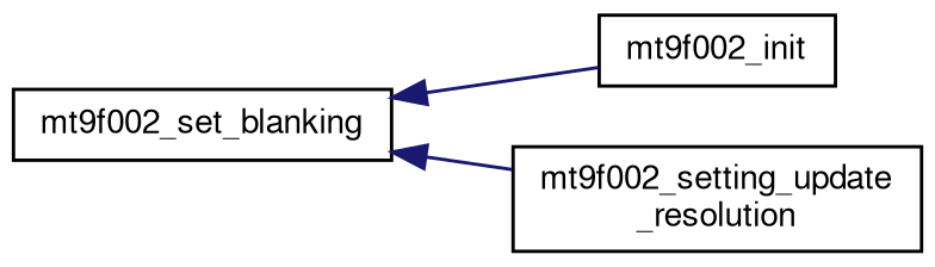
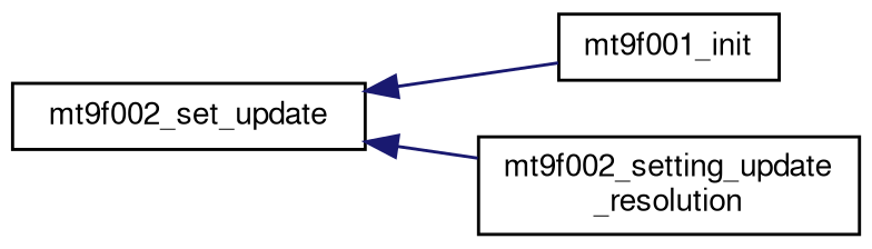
  digraph {
    rankdir=LR
    node [color=black fillcolor=white fontname=FreeSans fontsize=10 shape=record style=filled]
    edge [color=midnightblue dir=back fontname=FreeSans fontsize=10 labelfontname=FreeSans labelfontsize=10 style=solid]
-   n1 [height=0.2 label=mt9f002_set_blanking width=0.4]
-   n2 [height=0.2 label=mt9f002_init width=0.4]
+   n1 [height=0.2 label=mt9f002_set_update width=0.4]
+   n2 [height=0.2 label=mt9f001_init width=0.4]
    n3 [height=0.2 label="mt9f002_setting_update\l_resolution" width=0.4]
    n1 -> n2
    n1 -> n3
  }
